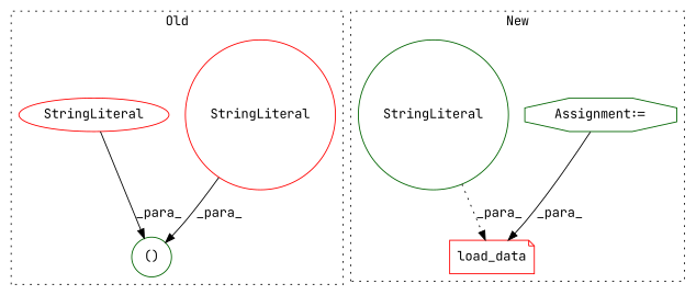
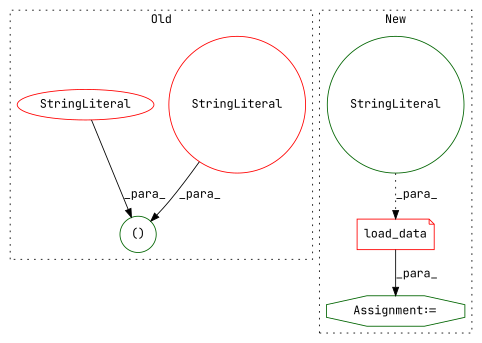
  digraph {
    fontname="JetBrains Mono"
    node [a=45 s=234 shape=circle color=darkgreen fontname="JetBrains Mono"]
    edge [style=solid fontname="JetBrains Mono"]
    n1 [a=106 l=22 label="()"]
    n2 [l=4 label=StringLiteral s=252 color=red]
    n3 [l=5 label=StringLiteral shape=ellipse color=red]
    n4 [a=32 l="10,1" label=load_data s="136,174" shape=note color=red]
    n5 [a=7 l=1 label="Assignment:=" s=129 shape=octagon]
    n6 [l=28 label=StringLiteral s=146]
    subgraph cluster_1 {
      label=Old
      style=dotted
      n1
      n2
      n3
    }
    subgraph cluster_2 {
      label=New
      style=dotted
      n4
      n5
      n6
    }
    n2 -> n1 [label=_para_]
    n3 -> n1 [label=_para_]
-   n5 -> n4 [label=_para_]
+   n4 -> n5 [label=_para_]
    n6 -> n4 [label=_para_ style=dotted]
  }
